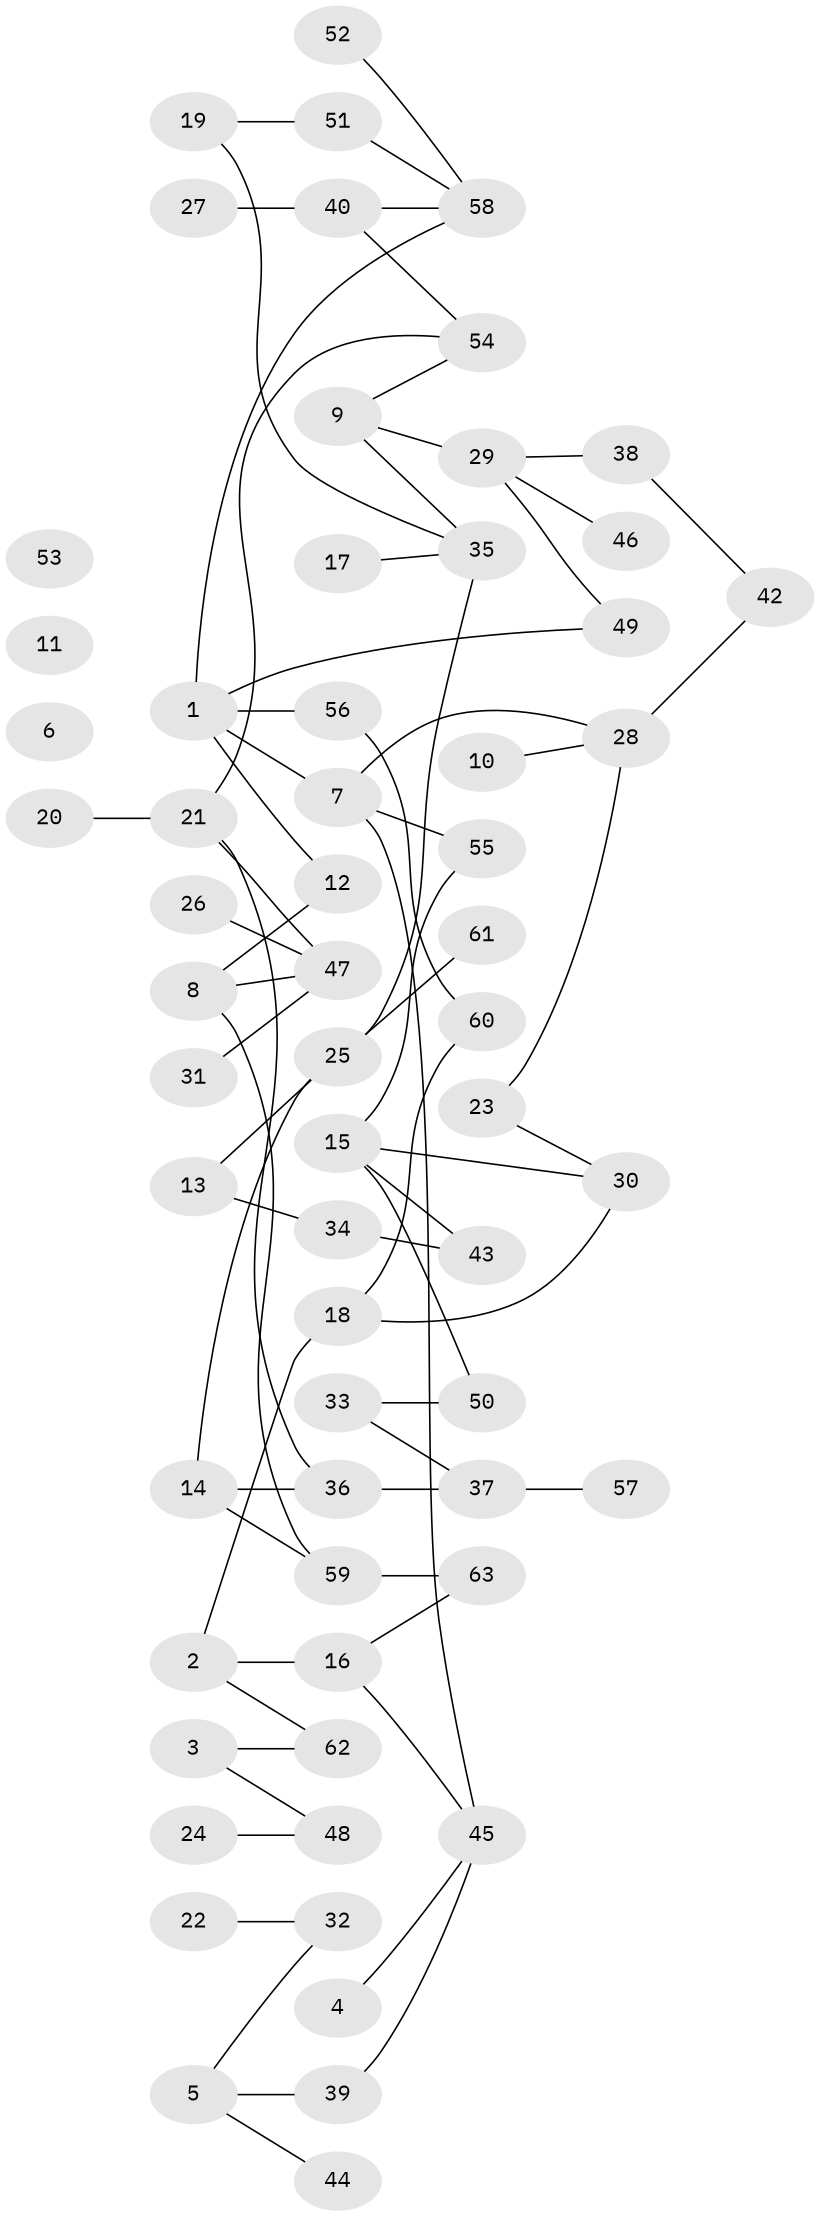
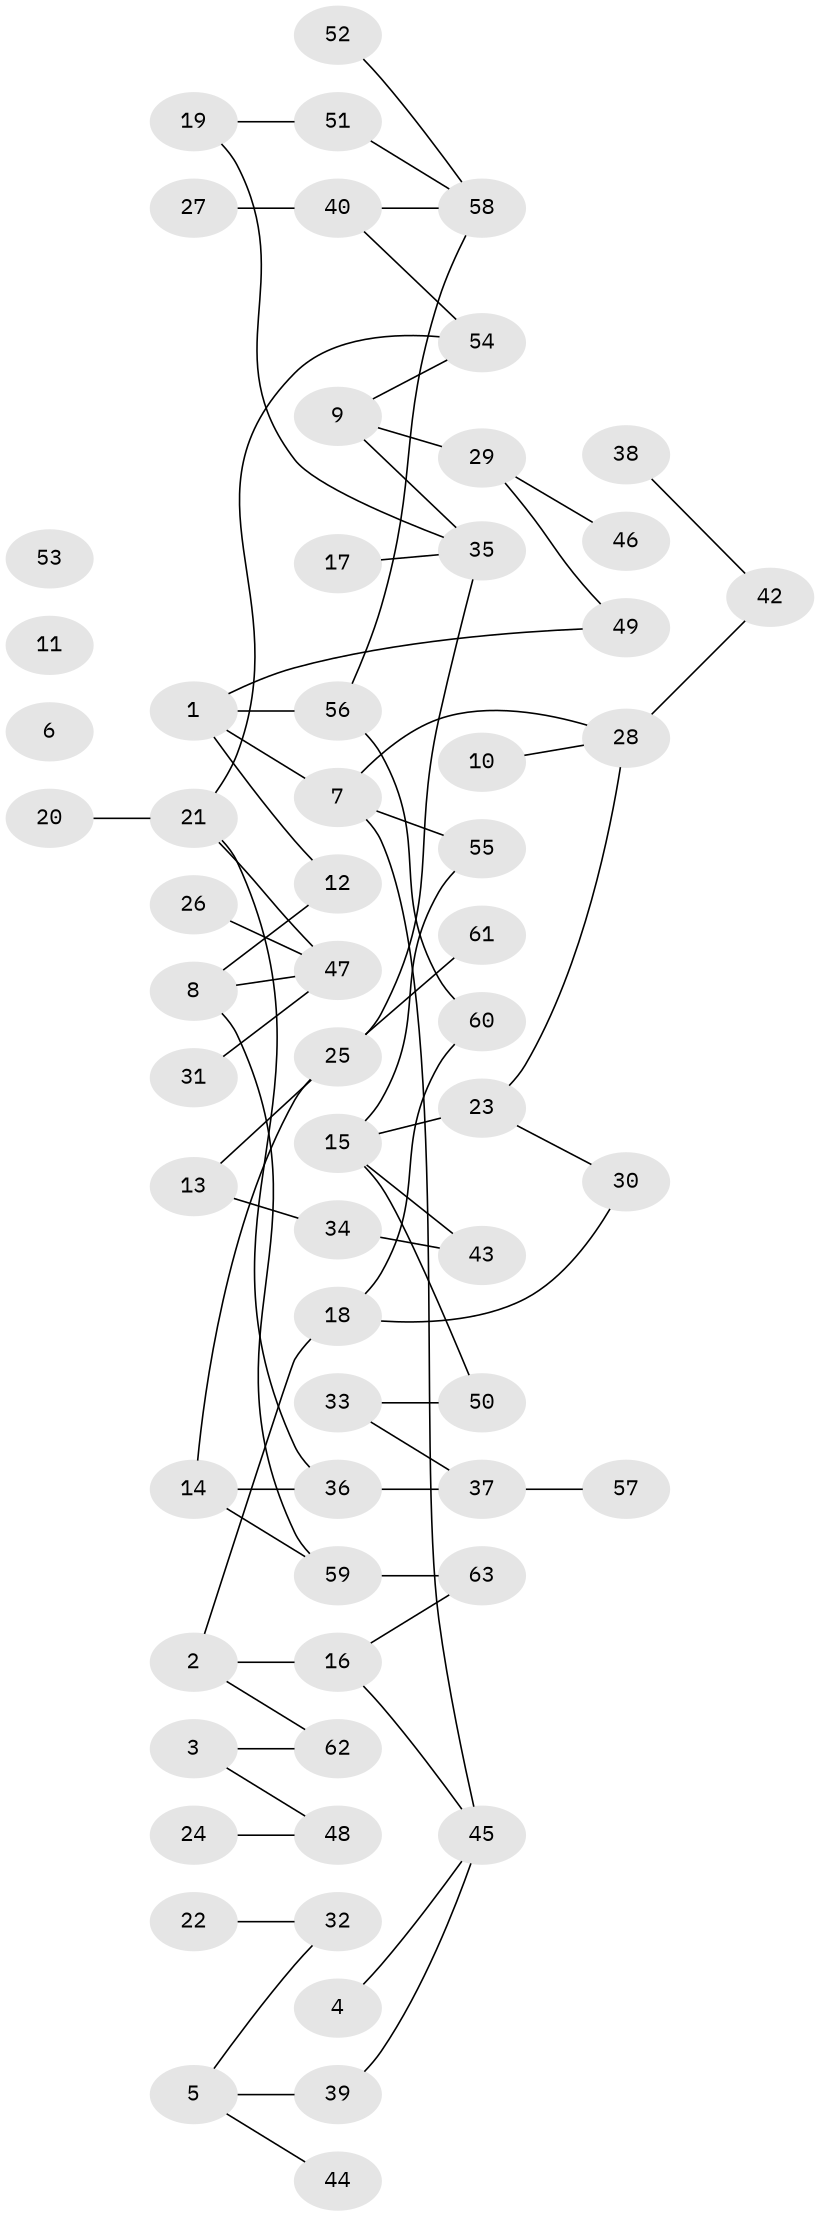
  graph {
    fontname="IBM Plex Mono"
    rankdir=LR
    node [color=gray90 fontname="IBM Plex Mono" style=filled]
    edge [fontname="IBM Plex Mono"]
    1
    7
    12
    49
    56
    58
    45
    28
    55
    60
    2
    16
    18
    62
    63
    30
    3
    48
    4
    5
    32
    39
    44
    6
    42
    8
    47
    59
    9
    29
    35
    54
    38
    46
    10
    11
    13
    25
    34
    61
    43
    14
    36
    37
    15
    50
    17
    19
    51
    20
    21
    22
    23
    24
    26
    27
    40
    31
    33
    57
    52
    53
    1 -- 7
    1 -- 12
    1 -- 49
    1 -- 56
-   1 -- 58
+   56 -- 58
    7 -- 45
    7 -- 28
    7 -- 55
    56 -- 60
    28 -- 42
    2 -- 16
    2 -- 18
    2 -- 62
    16 -- 45
    16 -- 63
    18 -- 60
    18 -- 30
    3 -- 62
    3 -- 48
    4 -- 45
    5 -- 32
    5 -- 39
    5 -- 44
    39 -- 45
    8 -- 12
    8 -- 47
    8 -- 59
    59 -- 63
    9 -- 29
    9 -- 35
    9 -- 54
    29 -- 49
-   29 -- 38
    29 -- 46
    38 -- 42
    10 -- 28
    13 -- 25
    13 -- 34
    25 -- 35
    25 -- 61
    34 -- 43
    14 -- 59
    14 -- 25
    14 -- 36
    36 -- 37
    37 -- 57
    15 -- 55
-   15 -- 30
+   15 -- 23
    15 -- 43
    15 -- 50
    17 -- 35
    19 -- 35
    19 -- 51
    51 -- 58
    20 -- 21
    21 -- 47
    21 -- 54
    21 -- 36
    22 -- 32
    23 -- 28
    23 -- 30
    24 -- 48
    26 -- 47
    27 -- 40
    40 -- 58
    40 -- 54
    31 -- 47
    33 -- 37
    33 -- 50
    52 -- 58
  }
